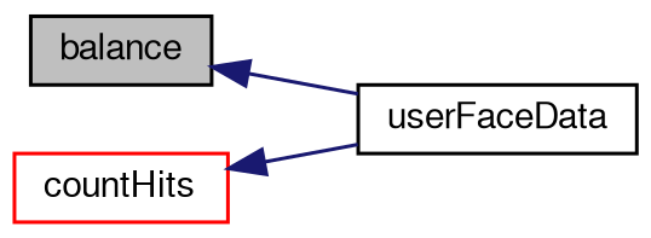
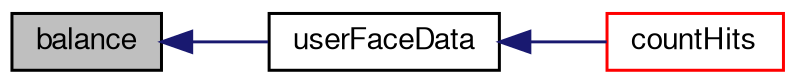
  digraph {
    rankdir=LR
    node [color=black fontname=FreeSans fontsize=10 shape=record]
    edge [color=midnightblue dir=back fontname=FreeSans fontsize=10 labelfontname=FreeSans labelfontsize=10 style=solid]
    n1 [fillcolor=grey75 fontcolor=black height=0.2 label=balance style=filled width=0.4]
    n2 [height=0.2 label=userFaceData width=0.4]
    n3 [color=red height=0.2 label=countHits width=0.4]
    n1 -> n2
-   n3 -> n2
+   n2 -> n3
  }
